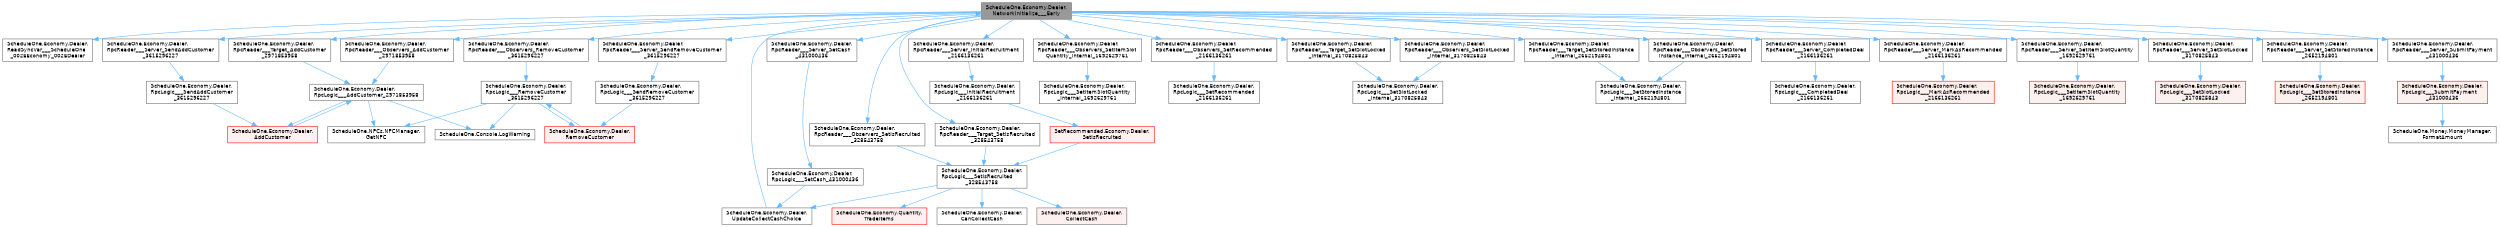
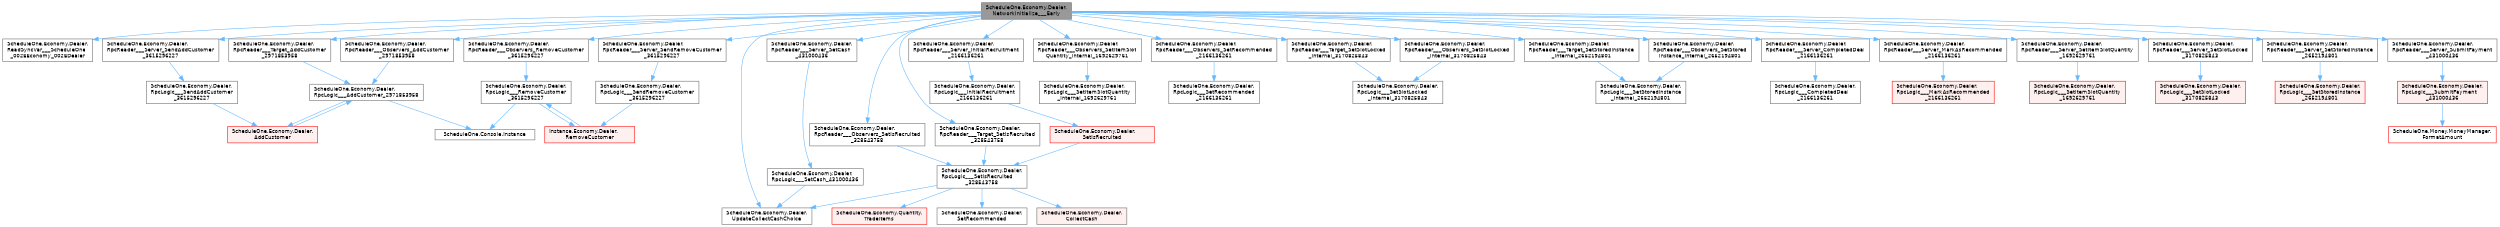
  digraph {
    rankdir=TB
    node [color=grey40 fillcolor=white fontname=Helvetica fontsize=10 shape=box style=filled]
    edge [color=steelblue1 fontname=Helvetica fontsize=10 labelfontname=Helvetica labelfontsize=10 style=solid]
    n1 [color=gray40 fillcolor=grey60 fontcolor=black height=0.2 label="ScheduleOne.Economy.Dealer.\lNetworkInitialize___Early" width=0.4]
    n2 [height=0.2 label="ScheduleOne.Economy.Dealer.\lReadSyncVar___ScheduleOne\l_002EEconomy_002EDealer" width=0.4]
    n3 [height=0.2 label="ScheduleOne.Economy.Dealer.\lRpcReader___Observers_AddCustomer\l_2971853958" width=0.4]
    n4 [height=0.2 label="ScheduleOne.Economy.Dealer.\lRpcReader___Observers_RemoveCustomer\l_3615296227" width=0.4]
    n5 [height=0.2 label="ScheduleOne.Economy.Dealer.\lRpcReader___Observers_SetIsRecruited\l_328543758" width=0.4]
    n6 [height=0.2 label="ScheduleOne.Economy.Dealer.\lUpdateCollectCashChoice" width=0.4]
    n7 [height=0.2 label="ScheduleOne.Economy.Dealer.\lRpcReader___Observers_SetItemSlot\lQuantity_Internal_1692629761" width=0.4]
    n8 [height=0.2 label="ScheduleOne.Economy.Dealer.\lRpcReader___Observers_SetRecommended\l_2166136261" width=0.4]
    n9 [height=0.2 label="ScheduleOne.Economy.Dealer.\lRpcReader___Observers_SetSlotLocked\l_Internal_3170825843" width=0.4]
    n10 [height=0.2 label="ScheduleOne.Economy.Dealer.\lRpcReader___Observers_SetStored\lInstance_Internal_2652194801" width=0.4]
    n11 [height=0.2 label="ScheduleOne.Economy.Dealer.\lRpcReader___Server_CompletedDeal\l_2166136261" width=0.4]
    n12 [height=0.2 label="ScheduleOne.Economy.Dealer.\lRpcReader___Server_InitialRecruitment\l_2166136261" width=0.4]
    n13 [height=0.2 label="ScheduleOne.Economy.Dealer.\lRpcReader___Server_MarkAsRecommended\l_2166136261" width=0.4]
    n14 [height=0.2 label="ScheduleOne.Economy.Dealer.\lRpcReader___Server_SendAddCustomer\l_3615296227" width=0.4]
    n15 [height=0.2 label="ScheduleOne.Economy.Dealer.\lRpcReader___Server_SendRemoveCustomer\l_3615296227" width=0.4]
    n16 [height=0.2 label="ScheduleOne.Economy.Dealer.\lRpcReader___Server_SetCash\l_431000436" width=0.4]
    n17 [height=0.2 label="ScheduleOne.Economy.Dealer.\lRpcReader___Server_SetItemSlotQuantity\l_1692629761" width=0.4]
    n18 [height=0.2 label="ScheduleOne.Economy.Dealer.\lRpcReader___Server_SetSlotLocked\l_3170825843" width=0.4]
    n19 [height=0.2 label="ScheduleOne.Economy.Dealer.\lRpcReader___Server_SetStoredInstance\l_2652194801" width=0.4]
    n20 [height=0.2 label="ScheduleOne.Economy.Dealer.\lRpcReader___Server_SubmitPayment\l_431000436" width=0.4]
    n21 [height=0.2 label="ScheduleOne.Economy.Dealer.\lRpcReader___Target_AddCustomer\l_2971853958" width=0.4]
    n22 [height=0.2 label="ScheduleOne.Economy.Dealer.\lRpcReader___Target_SetIsRecruited\l_328543758" width=0.4]
    n23 [height=0.2 label="ScheduleOne.Economy.Dealer.\lRpcReader___Target_SetSlotLocked\l_Internal_3170825843" width=0.4]
    n24 [height=0.2 label="ScheduleOne.Economy.Dealer.\lRpcReader___Target_SetStoredInstance\l_Internal_2652194801" width=0.4]
    n25 [height=0.2 label="ScheduleOne.Economy.Dealer.\lRpcLogic___AddCustomer_2971853958" width=0.4]
    n26 [height=0.2 label="ScheduleOne.Economy.Dealer.\lRpcLogic___RemoveCustomer\l_3615296227" width=0.4]
    n27 [height=0.2 label="ScheduleOne.Economy.Dealer.\lRpcLogic___SetIsRecruited\l_328543758" width=0.4]
    n28 [height=0.2 label="ScheduleOne.Economy.Dealer.\lRpcLogic___SetItemSlotQuantity\l_Internal_1692629761" width=0.4]
    n29 [height=0.2 label="ScheduleOne.Economy.Dealer.\lRpcLogic___SetRecommended\l_2166136261" width=0.4]
    n30 [height=0.2 label="ScheduleOne.Economy.Dealer.\lRpcLogic___SetSlotLocked\l_Internal_3170825843" width=0.4]
    n31 [height=0.2 label="ScheduleOne.Economy.Dealer.\lRpcLogic___SetStoredInstance\l_Internal_2652194801" width=0.4]
    n32 [height=0.2 label="ScheduleOne.Economy.Dealer.\lRpcLogic___CompletedDeal\l_2166136261" width=0.4]
    n33 [height=0.2 label="ScheduleOne.Economy.Dealer.\lRpcLogic___InitialRecruitment\l_2166136261" width=0.4]
    n34 [color=red fillcolor="#FFF0F0" height=0.2 label="ScheduleOne.Economy.Dealer.\lRpcLogic___MarkAsRecommended\l_2166136261" width=0.4]
    n35 [height=0.2 label="ScheduleOne.Economy.Dealer.\lRpcLogic___SendAddCustomer\l_3615296227" width=0.4]
    n36 [height=0.2 label="ScheduleOne.Economy.Dealer.\lRpcLogic___SendRemoveCustomer\l_3615296227" width=0.4]
    n37 [height=0.2 label="ScheduleOne.Economy.Dealer.\lRpcLogic___SetCash_431000436" width=0.4]
    n38 [color=red fillcolor="#FFF0F0" height=0.2 label="ScheduleOne.Economy.Dealer.\lRpcLogic___SetItemSlotQuantity\l_1692629761" width=0.4]
    n39 [color=red fillcolor="#FFF0F0" height=0.2 label="ScheduleOne.Economy.Dealer.\lRpcLogic___SetSlotLocked\l_3170825843" width=0.4]
    n40 [color=red fillcolor="#FFF0F0" height=0.2 label="ScheduleOne.Economy.Dealer.\lRpcLogic___SetStoredInstance\l_2652194801" width=0.4]
    n41 [color=red fillcolor="#FFF0F0" height=0.2 label="ScheduleOne.Economy.Dealer.\lRpcLogic___SubmitPayment\l_431000436" width=0.4]
    n42 [color=red fillcolor="#FFF0F0" height=0.2 label="ScheduleOne.Economy.Dealer.\lAddCustomer" width=0.4]
-   n43 [height=0.2 label="ScheduleOne.NPCs.NPCManager.\lGetNPC" width=0.4]
-   n44 [height=0.2 label="ScheduleOne.Console.LogWarning" width=0.4]
-   n45 [color=red fillcolor="#FFF0F0" height=0.2 label="ScheduleOne.Economy.Dealer.\lRemoveCustomer" width=0.4]
-   n46 [height=0.2 label="ScheduleOne.Economy.Dealer.\lCanCollectCash" width=0.4]
+   n44 [height=0.2 label="ScheduleOne.Console.Instance" width=0.4]
+   n45 [color=red fillcolor="#FFF0F0" height=0.2 label="Instance.Economy.Dealer.\lRemoveCustomer" width=0.4]
+   n46 [height=0.2 label="ScheduleOne.Economy.Dealer.\lSetRecommended" width=0.4]
    n47 [fillcolor="#FFF0F0" height=0.2 label="ScheduleOne.Economy.Dealer.\lCollectCash" width=0.4]
    n48 [color=red fillcolor="#FFF0F0" height=0.2 label="ScheduleOne.Economy.Quantity.\lTradeItems" width=0.4]
-   n49 [height=0.2 label="ScheduleOne.Money.MoneyManager.\lFormatAmount" width=0.4]
-   n50 [color=red fillcolor="#FFF0F0" height=0.2 label="SetRecommended.Economy.Dealer.\lSetIsRecruited" width=0.4]
+   n49 [color=red height=0.2 label="ScheduleOne.Money.MoneyManager.\lFormatAmount" width=0.4]
+   n50 [color=red fillcolor="#FFF0F0" height=0.2 label="ScheduleOne.Economy.Dealer.\lSetIsRecruited" width=0.4]
    n1 -> n2
    n1 -> n3
    n1 -> n4
    n1 -> n5
-   n6 -> n1
+   n1 -> n6
    n1 -> n7
    n1 -> n8
    n1 -> n9
    n1 -> n10
    n1 -> n11
    n1 -> n12
    n1 -> n13
    n1 -> n14
    n1 -> n15
    n1 -> n16
    n1 -> n17
    n1 -> n18
    n1 -> n19
    n1 -> n20
    n1 -> n21
    n1 -> n22
    n1 -> n23
    n1 -> n24
    n3 -> n25
    n4 -> n26
    n5 -> n27
    n7 -> n28
    n8 -> n29
    n9 -> n30
    n10 -> n31
    n11 -> n32
    n12 -> n33
    n13 -> n34
    n14 -> n35
    n15 -> n36
    n16 -> n37
    n17 -> n38
    n18 -> n39
    n19 -> n40
    n20 -> n41
    n21 -> n25
    n22 -> n27
    n23 -> n30
    n24 -> n31
    n25 -> n42
-   n25 -> n43
    n25 -> n44
-   n26 -> n43
    n26 -> n44
    n26 -> n45
    n27 -> n6
    n27 -> n46
    n27 -> n47
    n27 -> n48
    n33 -> n50
    n35 -> n42
    n36 -> n45
    n37 -> n6
    n41 -> n49
    n42 -> n25
    n45 -> n26
    n50 -> n27
  }
